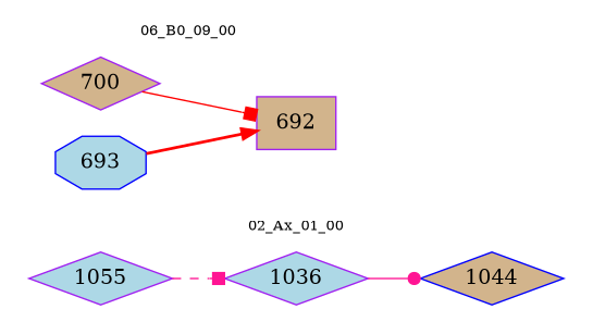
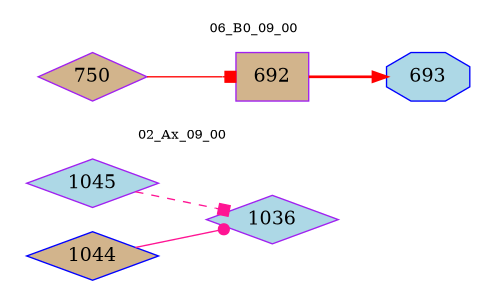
  digraph {
    rankdir=LR
    node [color=purple fillcolor=lightblue shape=diamond style=filled]
    edge [arrowhead=box color=deeppink style=solid]
-   n1 [label=1055]
+   n1 [label=1045]
    n2 [label=1036]
    n3 [color=blue fillcolor=tan label=1044]
-   n4 [fillcolor=tan label=700]
+   n4 [fillcolor=tan label=750]
    n5 [fillcolor=tan label=692 shape=box]
    n6 [color=blue label=693 shape=octagon]
    subgraph cluster_1 {
      color=white
      fontsize=10
-     label="02_Ax_01_00"
+     label="02_Ax_09_00"
      n1
      n2
      n3
    }
    subgraph cluster_2 {
      color=white
      fontsize=10
      label="06_B0_09_00"
      n4
      n5
      n6
    }
    n1 -> n2 [style=dashed]
-   n2 -> n3 [arrowhead=dot]
+   n3 -> n2 [arrowhead=dot]
    n4 -> n5 [color=red]
-   n6 -> n5 [arrowhead=normal color=red style=bold]
+   n5 -> n6 [arrowhead=normal color=red style=bold]
  }
